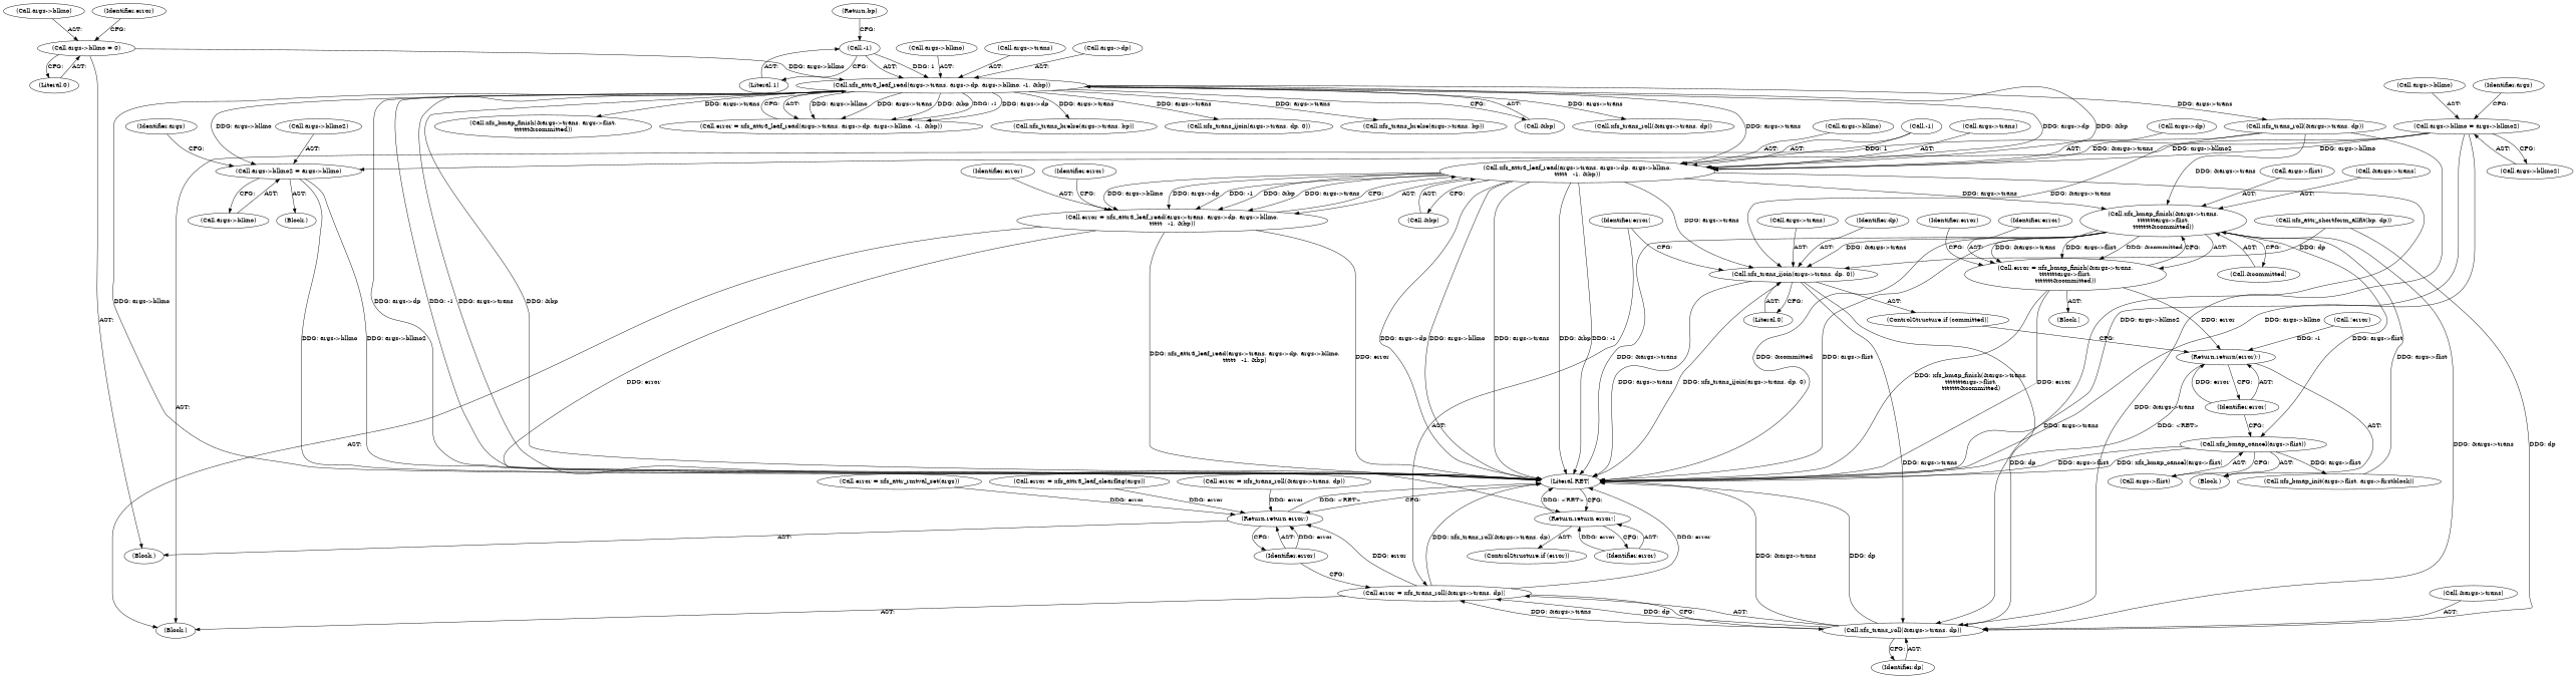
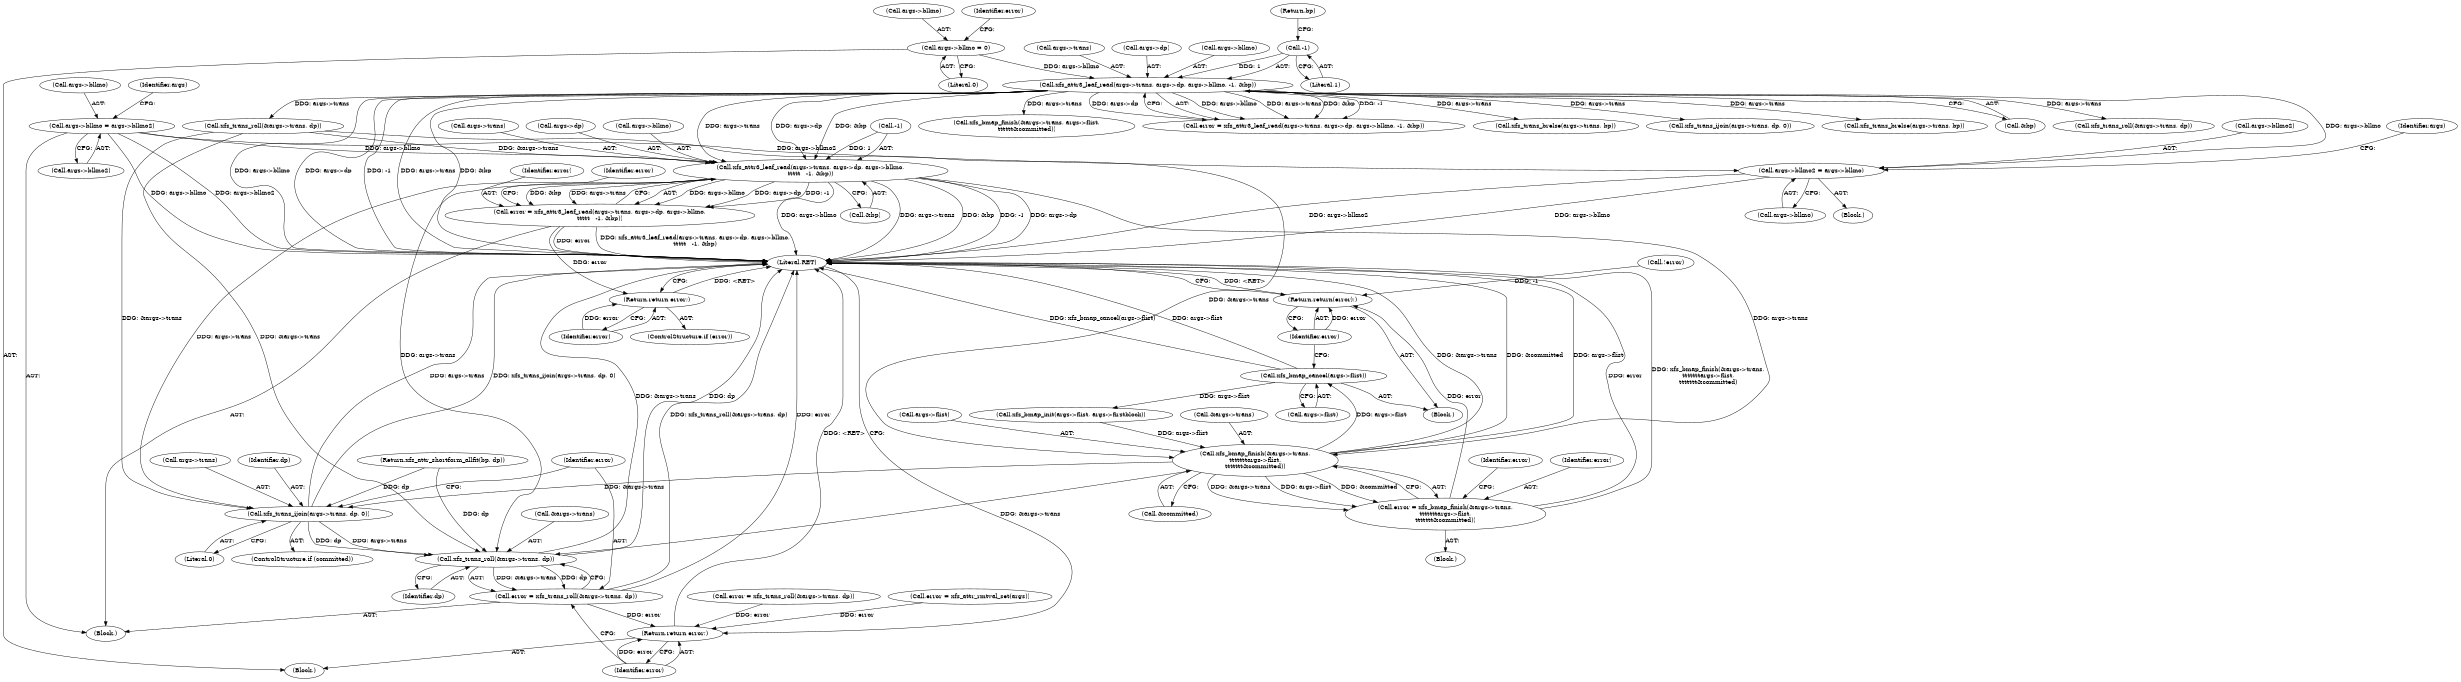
  digraph {
    n1 [label="(Call,args->blkno = args->blkno2)"]
    n2 [label="(Call,xfs_attr3_leaf_read(args->trans, args->dp, args->blkno,\n\t\t\t\t\t   -1, &bp))"]
    n3 [label="(Call,args->blkno2)"]
    n4 [label="(Block,)"]
    n5 [label="(Literal,RET)"]
    n6 [label="(Call,args->blkno2 = args->blkno)"]
    n7 [label="(Call,error = xfs_attr3_leaf_read(args->trans, args->dp, args->blkno,\n\t\t\t\t\t   -1, &bp))"]
    n8 [label="(Call,xfs_bmap_finish(&args->trans,\n\t\t\t\t\t\t\targs->flist,\n\t\t\t\t\t\t\t&committed))"]
    n9 [label="(Call,xfs_trans_ijoin(args->trans, dp, 0))"]
    n10 [label="(Call,xfs_trans_roll(&args->trans, dp))"]
    n11 [label="(Call,&bp)"]
    n12 [label="(Return,return error;)"]
    n13 [label="(Return,return(error);)"]
    n14 [label="(Return,return error;)"]
    n15 [label="(Block,)"]
    n16 [label="(Call,args->blkno)"]
    n17 [label="(Call,xfs_attr3_leaf_read(args->trans, args->dp, args->blkno, -1, &bp))"]
    n18 [label="(Call,xfs_bmap_finish(&args->trans, args->flist,\n\t\t\t\t\t\t&committed))"]
    n19 [label="(Call,error = xfs_attr3_leaf_read(args->trans, args->dp, args->blkno, -1, &bp))"]
    n20 [label="(Call,xfs_trans_brelse(args->trans, bp))"]
    n21 [label="(Call,xfs_trans_ijoin(args->trans, dp, 0))"]
    n22 [label="(Call,xfs_trans_roll(&args->trans, dp))"]
    n23 [label="(Call,xfs_trans_brelse(args->trans, bp))"]
    n24 [label="(Call,&bp)"]
    n25 [label="(Call,xfs_trans_roll(&args->trans, dp))"]
    n26 [label="(Call,args->blkno = 0)"]
    n27 [label="(Block,)"]
    n28 [label="(Literal,0)"]
    n29 [label="(Call,-1)"]
    n30 [label="(Literal,1)"]
    n31 [label="(Call,error = xfs_bmap_finish(&args->trans,\n\t\t\t\t\t\t\targs->flist,\n\t\t\t\t\t\t\t&committed))"]
    n32 [label="(Call,xfs_bmap_cancel(args->flist))"]
    n33 [label="(Call,&committed)"]
    n34 [label="(Literal,0)"]
    n35 [label="(ControlStructure,if (committed))"]
    n36 [label="(Call,error = xfs_trans_roll(&args->trans, dp))"]
    n37 [label="(Identifier,dp)"]
    n38 [label="(ControlStructure,if (error))"]
    n39 [label="(Identifier,error)"]
    n40 [label="(Block,)"]
    n41 [label="(Block,)"]
    n42 [label="(Call,args->flist)"]
    n43 [label="(Call,xfs_bmap_init(args->flist, args->firstblock))"]
    n44 [label="(Identifier,error)"]
    n45 [label="(Identifier,error)"]
    n46 [label="(Call,error = xfs_trans_roll(&args->trans, dp))"]
    n47 [label="(Call,&args->trans)"]
    n48 [label="(Call,args->dp)"]
    n49 [label="(Identifier,args)"]
    n50 [label="(Call,!error)"]
    n51 [label="(Identifier,error)"]
    n52 [label="(Identifier,args)"]
    n53 [label="(Call,args->trans)"]
    n54 [label="(Identifier,dp)"]
    n55 [label="(Call,error = xfs_attr_rmtval_set(args))"]
    n56 [label="(Call,args->flist)"]
    n57 [label="(Call,args->trans)"]
    n58 [label="(Call,&args->trans)"]
    n59 [label="(Call,args->dp)"]
    n60 [label="(Identifier,error)"]
-   n61 [label="(Call,xfs_attr_shortform_allfit(bp, dp))"]
+   n61 [label="(Return,xfs_attr_shortform_allfit(bp, dp))"]
    n62 [label="(Return,bp)"]
    n63 [label="(Identifier,error)"]
    n64 [label="(Identifier,error)"]
    n65 [label="(Identifier,error)"]
-   n66 [label="(Call,error = xfs_attr3_leaf_clearflag(args))"]
    n67 [label="(Call,args->blkno)"]
    n68 [label="(Call,-1)"]
    n69 [label="(Call,args->blkno)"]
    n70 [label="(Call,args->trans)"]
    n71 [label="(Call,args->blkno2)"]
    n72 [label="(Identifier,error)"]
    n73 [label="(Call,args->blkno)"]
    n74 [label="(Call,args->blkno)"]
    n1 -> n2 [label="DDG: args->blkno"]
    n1 -> n3 [label="CFG: "]
    n1 -> n4 [label="AST: "]
    n1 -> n5 [label="DDG: args->blkno2"]
    n1 -> n5 [label="DDG: args->blkno"]
    n1 -> n6 [label="DDG: args->blkno2"]
    n2 -> n5 [label="DDG: args->blkno"]
    n2 -> n5 [label="DDG: args->trans"]
    n2 -> n5 [label="DDG: &bp"]
    n2 -> n5 [label="DDG: -1"]
    n2 -> n5 [label="DDG: args->dp"]
    n2 -> n7 [label="AST: "]
    n2 -> n7 [label="DDG: args->blkno"]
    n2 -> n7 [label="DDG: args->dp"]
    n2 -> n7 [label="DDG: -1"]
    n2 -> n7 [label="DDG: &bp"]
    n2 -> n7 [label="DDG: args->trans"]
    n2 -> n8 [label="DDG: args->trans"]
    n2 -> n9 [label="DDG: args->trans"]
    n2 -> n10 [label="DDG: args->trans"]
    n2 -> n11 [label="CFG: "]
    n3 -> n1 [label="AST: "]
    n5 -> n12 [label="CFG: "]
-   n35 -> n13 [label="CFG: "]
+   n5 -> n13 [label="CFG: "]
    n5 -> n14 [label="CFG: "]
    n6 -> n5 [label="DDG: args->blkno"]
    n6 -> n5 [label="DDG: args->blkno2"]
    n6 -> n15 [label="AST: "]
    n6 -> n16 [label="CFG: "]
    n7 -> n2 [label="CFG: "]
    n7 -> n4 [label="AST: "]
    n7 -> n5 [label="DDG: error"]
    n7 -> n5 [label="DDG: xfs_attr3_leaf_read(args->trans, args->dp, args->blkno,\n\t\t\t\t\t   -1, &bp)"]
    n7 -> n12 [label="DDG: error"]
    n8 -> n5 [label="DDG: &args->trans"]
    n8 -> n5 [label="DDG: &committed"]
    n8 -> n5 [label="DDG: args->flist"]
    n8 -> n9 [label="DDG: &args->trans"]
    n8 -> n10 [label="DDG: &args->trans"]
    n8 -> n31 [label="AST: "]
    n8 -> n31 [label="DDG: &args->trans"]
    n8 -> n31 [label="DDG: args->flist"]
    n8 -> n31 [label="DDG: &committed"]
    n8 -> n32 [label="DDG: args->flist"]
    n8 -> n33 [label="CFG: "]
    n9 -> n5 [label="DDG: args->trans"]
    n9 -> n5 [label="DDG: xfs_trans_ijoin(args->trans, dp, 0)"]
    n9 -> n10 [label="DDG: args->trans"]
    n9 -> n10 [label="DDG: dp"]
    n9 -> n34 [label="CFG: "]
    n9 -> n35 [label="AST: "]
    n10 -> n5 [label="DDG: &args->trans"]
    n10 -> n5 [label="DDG: dp"]
    n10 -> n36 [label="AST: "]
    n10 -> n36 [label="DDG: &args->trans"]
    n10 -> n36 [label="DDG: dp"]
    n10 -> n37 [label="CFG: "]
    n11 -> n2 [label="AST: "]
    n12 -> n5 [label="DDG: <RET>"]
    n12 -> n38 [label="AST: "]
    n12 -> n39 [label="CFG: "]
    n13 -> n5 [label="DDG: <RET>"]
    n13 -> n41 [label="AST: "]
    n13 -> n44 [label="CFG: "]
    n14 -> n5 [label="DDG: <RET>"]
    n14 -> n27 [label="AST: "]
    n14 -> n45 [label="CFG: "]
    n16 -> n6 [label="AST: "]
    n17 -> n2 [label="DDG: args->trans"]
    n17 -> n2 [label="DDG: args->dp"]
    n17 -> n2 [label="DDG: &bp"]
    n17 -> n5 [label="DDG: &bp"]
    n17 -> n5 [label="DDG: args->blkno"]
    n17 -> n5 [label="DDG: args->dp"]
    n17 -> n5 [label="DDG: -1"]
    n17 -> n5 [label="DDG: args->trans"]
    n17 -> n6 [label="DDG: args->blkno"]
    n17 -> n18 [label="DDG: args->trans"]
    n17 -> n19 [label="AST: "]
    n17 -> n19 [label="DDG: args->blkno"]
    n17 -> n19 [label="DDG: args->trans"]
    n17 -> n19 [label="DDG: &bp"]
    n17 -> n19 [label="DDG: -1"]
    n17 -> n19 [label="DDG: args->dp"]
    n17 -> n20 [label="DDG: args->trans"]
    n17 -> n21 [label="DDG: args->trans"]
    n17 -> n22 [label="DDG: args->trans"]
    n17 -> n23 [label="DDG: args->trans"]
    n17 -> n24 [label="CFG: "]
    n17 -> n25 [label="DDG: args->trans"]
    n19 -> n17 [label="CFG: "]
    n22 -> n2 [label="DDG: &args->trans"]
    n22 -> n8 [label="DDG: &args->trans"]
    n22 -> n9 [label="DDG: &args->trans"]
    n22 -> n10 [label="DDG: &args->trans"]
    n24 -> n17 [label="AST: "]
    n26 -> n17 [label="DDG: args->blkno"]
    n26 -> n27 [label="AST: "]
    n26 -> n28 [label="CFG: "]
    n28 -> n26 [label="AST: "]
    n29 -> n17 [label="AST: "]
    n29 -> n17 [label="DDG: 1"]
    n29 -> n30 [label="CFG: "]
    n30 -> n29 [label="AST: "]
    n31 -> n5 [label="DDG: error"]
    n31 -> n5 [label="DDG: xfs_bmap_finish(&args->trans,\n\t\t\t\t\t\t\targs->flist,\n\t\t\t\t\t\t\t&committed)"]
    n31 -> n8 [label="CFG: "]
    n31 -> n13 [label="DDG: error"]
    n31 -> n40 [label="AST: "]
    n32 -> n5 [label="DDG: args->flist"]
    n32 -> n5 [label="DDG: xfs_bmap_cancel(args->flist)"]
    n32 -> n41 [label="AST: "]
    n32 -> n42 [label="CFG: "]
    n32 -> n43 [label="DDG: args->flist"]
    n33 -> n8 [label="AST: "]
    n34 -> n9 [label="AST: "]
    n36 -> n4 [label="AST: "]
    n36 -> n5 [label="DDG: xfs_trans_roll(&args->trans, dp)"]
    n36 -> n5 [label="DDG: error"]
    n36 -> n10 [label="CFG: "]
    n36 -> n14 [label="DDG: error"]
    n37 -> n10 [label="AST: "]
    n39 -> n12 [label="AST: "]
    n39 -> n12 [label="DDG: error"]
    n42 -> n32 [label="AST: "]
    n43 -> n8 [label="DDG: args->flist"]
    n44 -> n13 [label="AST: "]
    n44 -> n13 [label="DDG: error"]
    n44 -> n32 [label="CFG: "]
    n45 -> n14 [label="AST: "]
    n45 -> n14 [label="DDG: error"]
    n45 -> n36 [label="CFG: "]
    n46 -> n14 [label="DDG: error"]
    n47 -> n10 [label="AST: "]
    n48 -> n2 [label="AST: "]
    n49 -> n1 [label="CFG: "]
    n50 -> n13 [label="DDG: -1"]
    n51 -> n26 [label="CFG: "]
    n52 -> n6 [label="CFG: "]
    n53 -> n9 [label="AST: "]
    n54 -> n9 [label="AST: "]
    n55 -> n14 [label="DDG: error"]
    n56 -> n8 [label="AST: "]
    n57 -> n17 [label="AST: "]
    n58 -> n8 [label="AST: "]
    n59 -> n17 [label="AST: "]
    n60 -> n7 [label="AST: "]
    n61 -> n9 [label="DDG: dp"]
    n61 -> n10 [label="DDG: dp"]
    n62 -> n29 [label="CFG: "]
    n63 -> n7 [label="CFG: "]
    n64 -> n31 [label="CFG: "]
    n65 -> n31 [label="AST: "]
-   n66 -> n14 [label="DDG: error"]
    n67 -> n2 [label="AST: "]
    n68 -> n2 [label="AST: "]
    n68 -> n2 [label="DDG: 1"]
    n69 -> n1 [label="AST: "]
    n70 -> n2 [label="AST: "]
    n71 -> n6 [label="AST: "]
    n72 -> n9 [label="CFG: "]
    n72 -> n36 [label="AST: "]
    n73 -> n17 [label="AST: "]
    n74 -> n26 [label="AST: "]
  }
